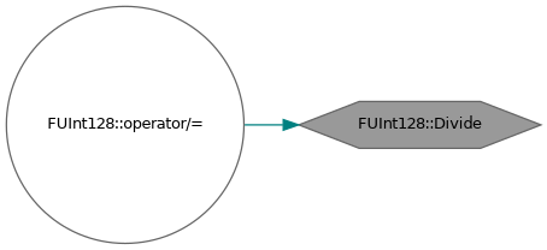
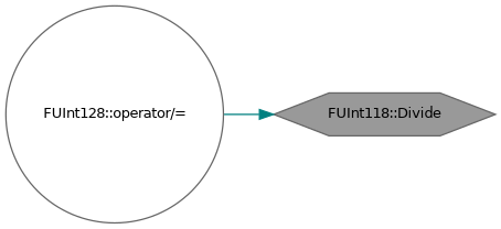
  digraph {
    rankdir=RL
    node [fontname=Helvetica fontsize=10 style=filled]
-   n1 [color=gray40 fillcolor=grey60 fontcolor=black height=0.2 label="FUInt128::Divide" shape=hexagon width=0.4]
+   n1 [color=gray40 fillcolor=grey60 fontcolor=black height=0.2 label="FUInt118::Divide" shape=hexagon width=0.4]
    n2 [color=grey40 fillcolor=white height=0.2 label="FUInt128::operator/=" shape=circle width=0.4]
    n1 -> n2 [color=teal dir=back fontname=Helvetica fontsize=10 labelfontname=Helvetica labelfontsize=10 style=solid]
  }
